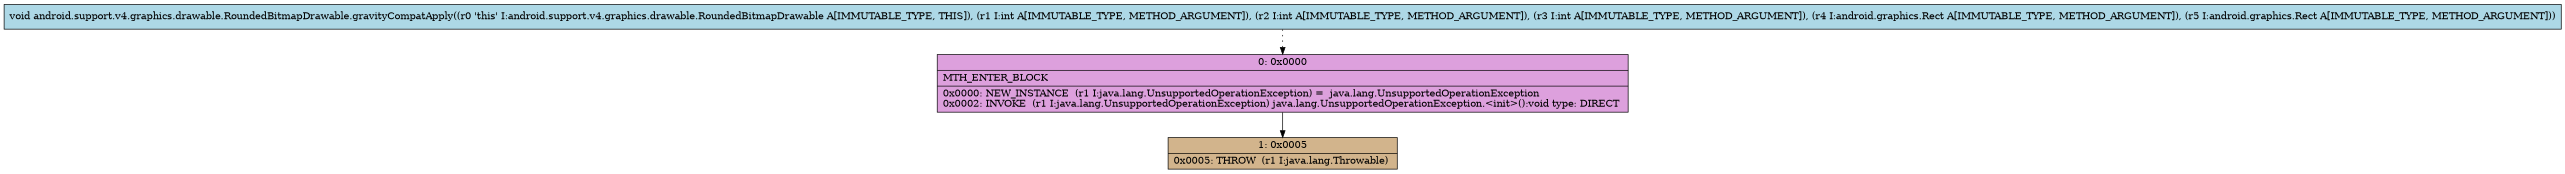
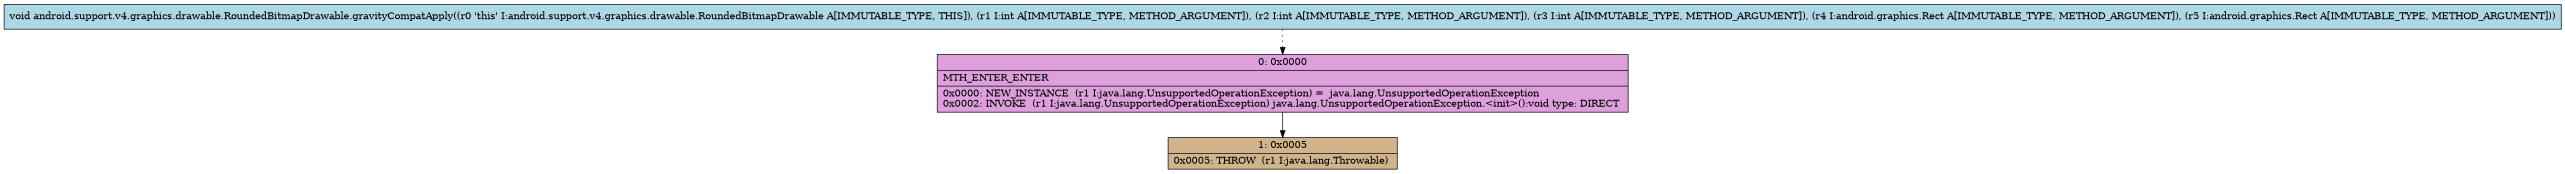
  digraph {
    node [shape=record style=filled]
-   n1 [label="{0\:\ 0x0000|MTH_ENTER_BLOCK\l|0x0000: NEW_INSTANCE  (r1 I:java.lang.UnsupportedOperationException) =  java.lang.UnsupportedOperationException \l0x0002: INVOKE  (r1 I:java.lang.UnsupportedOperationException) java.lang.UnsupportedOperationException.\<init\>():void type: DIRECT \l}" fillcolor=plum]
+   n1 [label="{0\:\ 0x0000|MTH_ENTER_ENTER\l|0x0000: NEW_INSTANCE  (r1 I:java.lang.UnsupportedOperationException) =  java.lang.UnsupportedOperationException \l0x0002: INVOKE  (r1 I:java.lang.UnsupportedOperationException) java.lang.UnsupportedOperationException.\<init\>():void type: DIRECT \l}" fillcolor=plum]
    n2 [label="{1\:\ 0x0005|0x0005: THROW  (r1 I:java.lang.Throwable) \l}" fillcolor=tan]
    n3 [label="{void android.support.v4.graphics.drawable.RoundedBitmapDrawable.gravityCompatApply((r0 'this' I:android.support.v4.graphics.drawable.RoundedBitmapDrawable A[IMMUTABLE_TYPE, THIS]), (r1 I:int A[IMMUTABLE_TYPE, METHOD_ARGUMENT]), (r2 I:int A[IMMUTABLE_TYPE, METHOD_ARGUMENT]), (r3 I:int A[IMMUTABLE_TYPE, METHOD_ARGUMENT]), (r4 I:android.graphics.Rect A[IMMUTABLE_TYPE, METHOD_ARGUMENT]), (r5 I:android.graphics.Rect A[IMMUTABLE_TYPE, METHOD_ARGUMENT])) }" fillcolor=lightblue]
    n1 -> n2 [style=solid]
    n3 -> n1 [style=dotted]
  }
